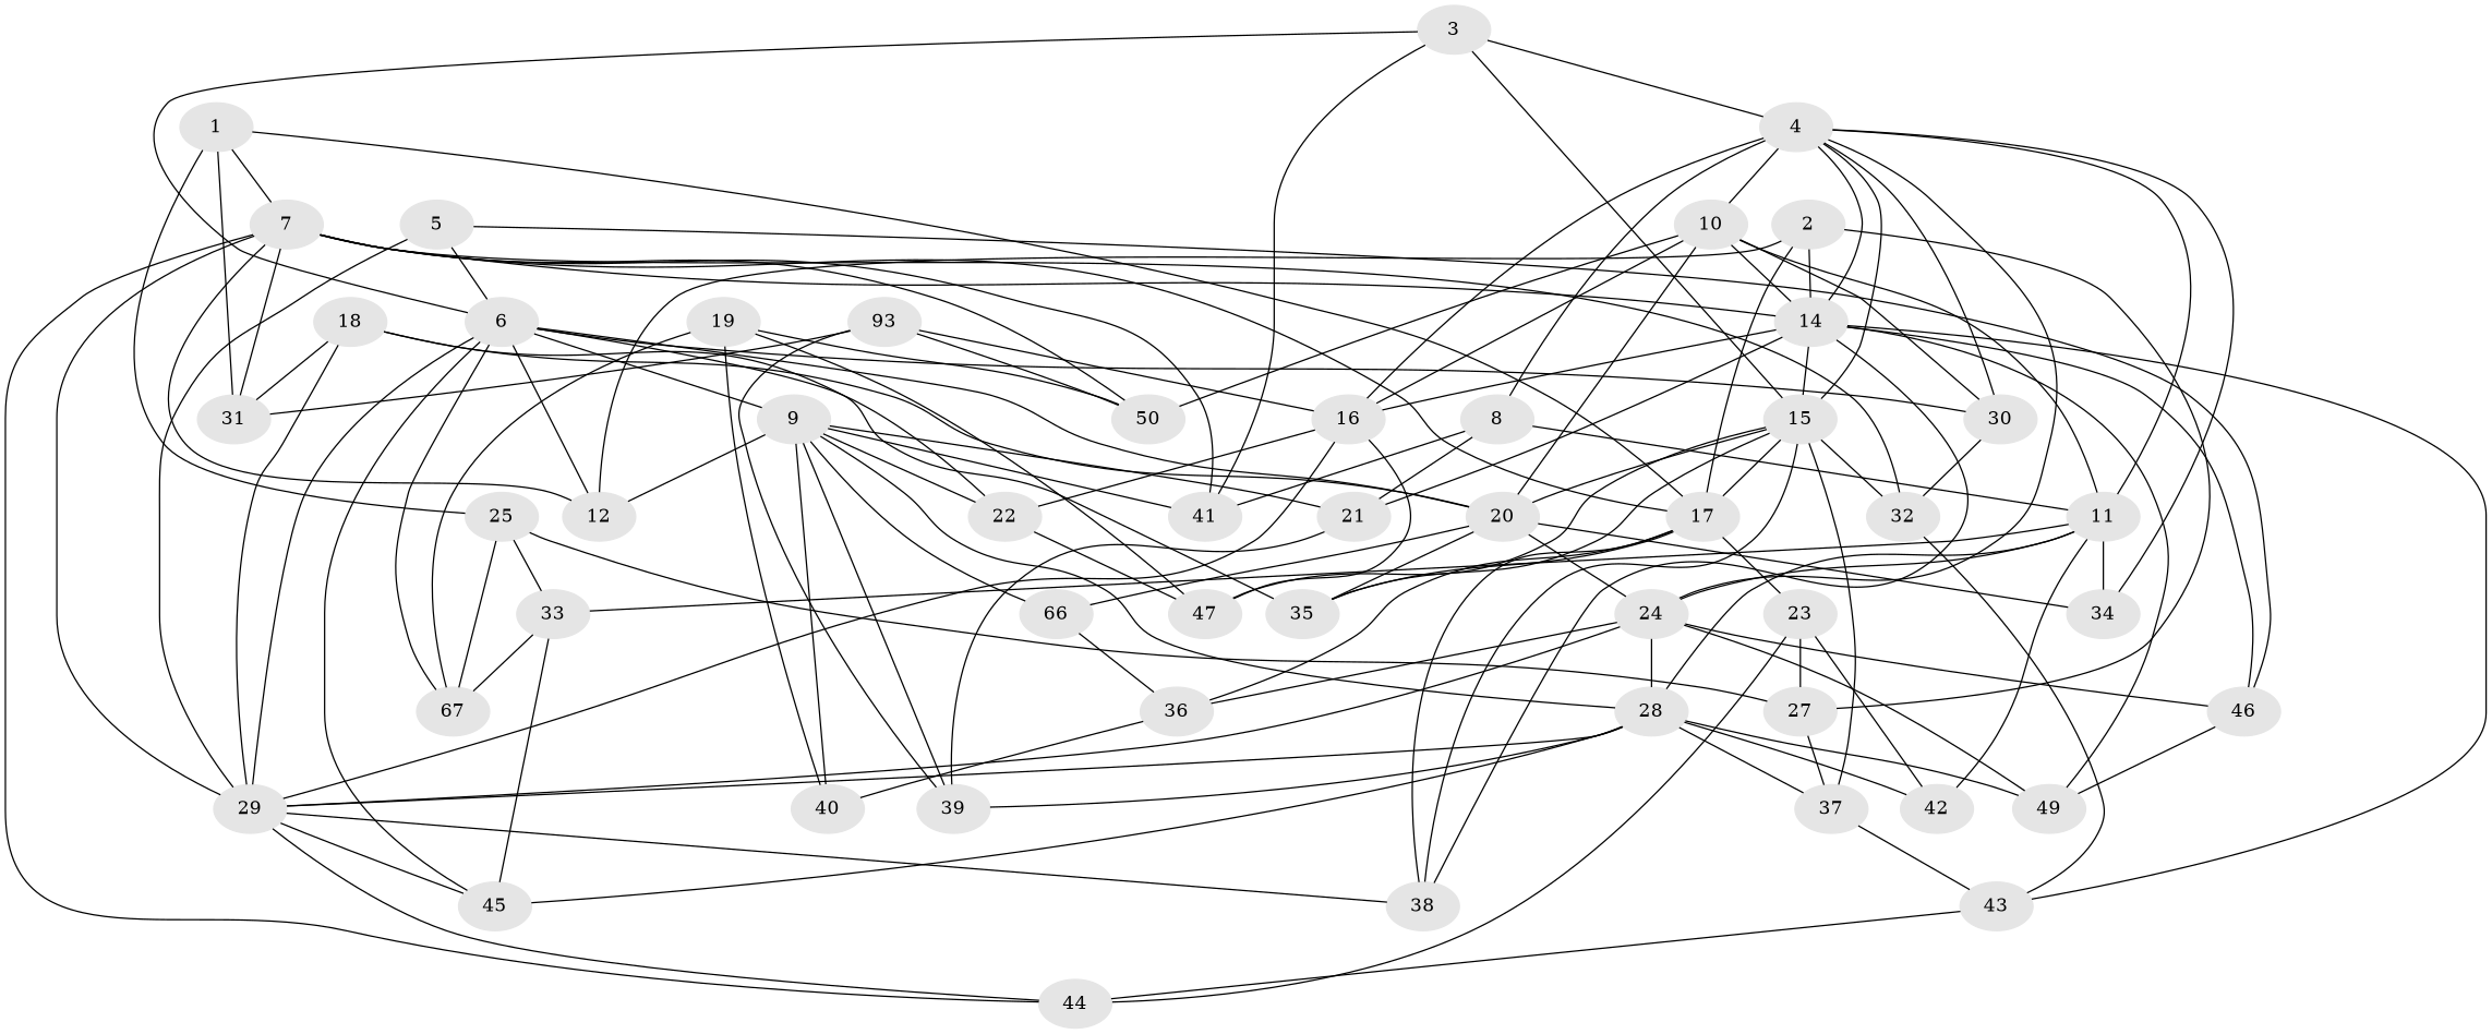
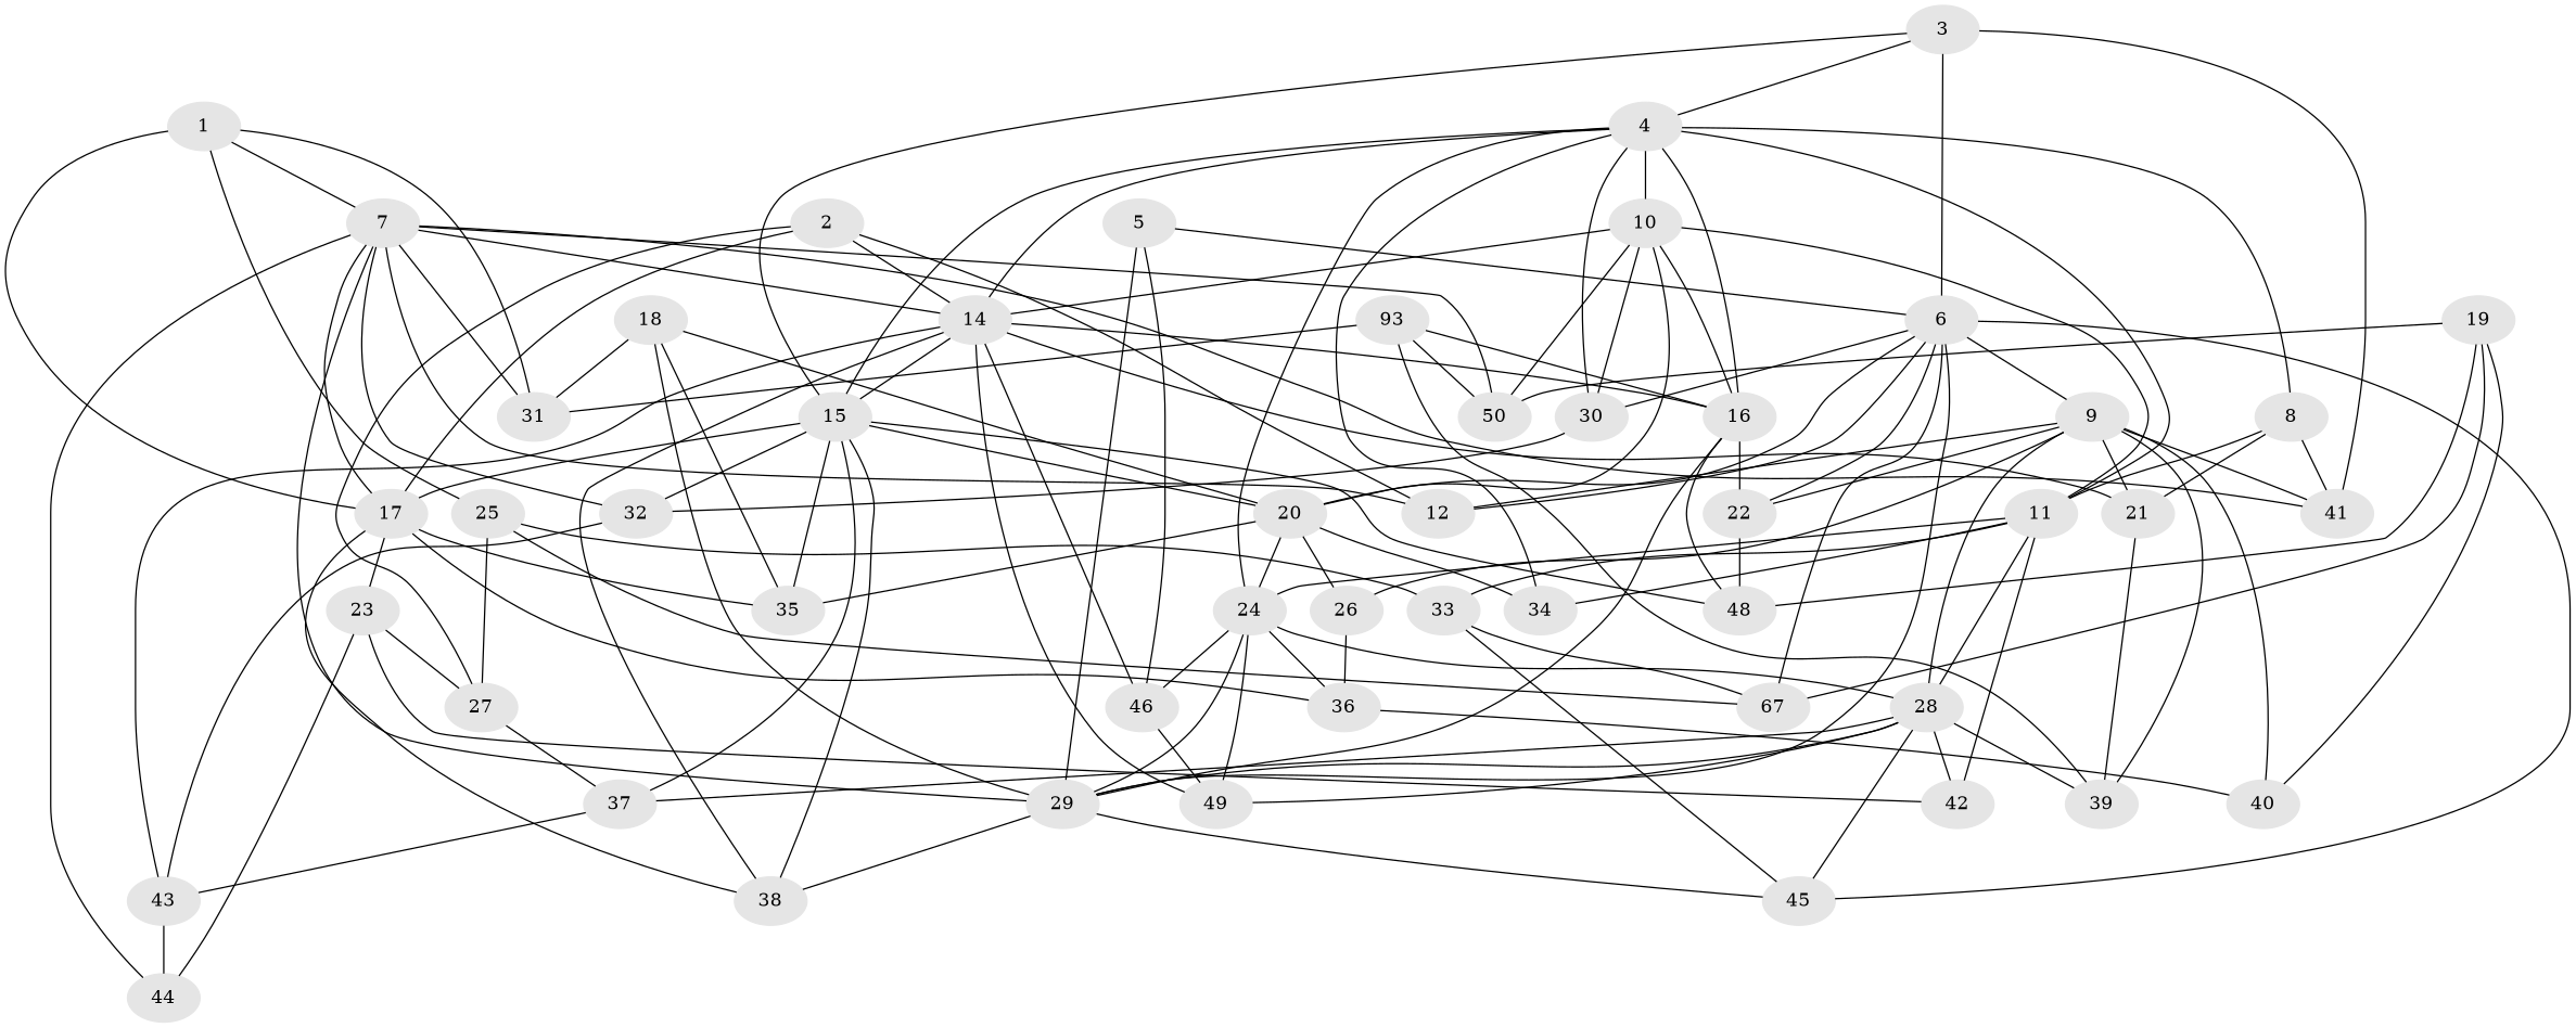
  graph {
    node [color=gray90 style=filled]
    edge [weight=1.0]
    1
    7
    17
    25
    31
    12
    14
    41
    29
    32
    44
    50
    38
    35
    23
    36
    27
    n18 [label=67]
    33
    2
    15
    16
    46
    21
    43
    49
    37
    3
    4
    6
    8
    10
    11
    24
    30
    34
    9
    20
    22
    45
-   48 [label=47]
+   48
    28
    42
    5
-   26 [label=66]
+   26
    39
    40
    n48 [label=93]
    18
    19
    1 -- 7
    1 -- 17
    1 -- 25
    1 -- 31
    7 -- 17
    7 -- 31
    7 -- 12
    7 -- 14 [weight=2.0]
    7 -- 41
    7 -- 29 [weight=2.0]
    7 -- 32
    7 -- 44
    7 -- 50
    17 -- 38
    17 -- 35
    17 -- 23
    17 -- 36
    25 -- 27
    25 -- n18
    25 -- 33
    14 -- 38
    14 -- 15
    14 -- 16
    14 -- 46
    14 -- 21
    14 -- 43
    14 -- 49
-   29 -- 44
    29 -- 38
    29 -- 45
    32 -- 43
    23 -- 44
    23 -- 27
    23 -- 42
    36 -- 40
    27 -- 37
    33 -- n18
    33 -- 45
    2 -- 17
    2 -- 12
    2 -- 14
    2 -- 27
    15 -- 17 [weight=3.0]
    15 -- 32
    15 -- 38
    15 -- 35
    15 -- 37
    15 -- 20
    15 -- 48
    16 -- 29
    16 -- 22
    16 -- 48
    46 -- 49
    21 -- 39
    43 -- 44
    37 -- 43
    3 -- 41
    3 -- 15
    3 -- 4
    3 -- 6
    4 -- 14
    4 -- 15
    4 -- 16 [weight=2.0]
    4 -- 8
    4 -- 10 [weight=2.0]
    4 -- 11
    4 -- 24
    4 -- 30
    4 -- 34
    6 -- 12
    6 -- 29
    6 -- n18
    6 -- 30
    6 -- 9
    6 -- 20
    6 -- 22
    6 -- 45
    8 -- 41
    8 -- 21
    8 -- 11
    10 -- 14
    10 -- 50
    10 -- 16
    10 -- 11
    10 -- 30
    10 -- 20
    11 -- 33
    11 -- 24 [weight=2.0]
    11 -- 34
    11 -- 28 [weight=3.0]
    11 -- 42 [weight=2.0]
    24 -- 29
    24 -- 36
    24 -- 46
    24 -- 49
    24 -- 28 [weight=2.0]
    30 -- 32
    9 -- 12
    9 -- 41
    9 -- 21
    9 -- 22
    9 -- 28
    9 -- 26
    9 -- 39
    9 -- 40 [weight=2.0]
    20 -- 35
    20 -- 24
    20 -- 34 [weight=2.0]
    20 -- 26 [weight=2.0]
    22 -- 48
    28 -- 29
    28 -- 49
    28 -- 37
    28 -- 45
    28 -- 42
    28 -- 39
    5 -- 29 [weight=2.0]
    5 -- 46
    5 -- 6
    26 -- 36
    n48 -- 31
    n48 -- 50
    n48 -- 16
    n48 -- 39
    18 -- 31
    18 -- 29
    18 -- 35
    18 -- 20
    19 -- 50
    19 -- n18
    19 -- 48
    19 -- 40
  }
